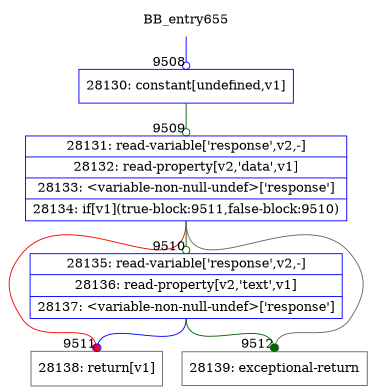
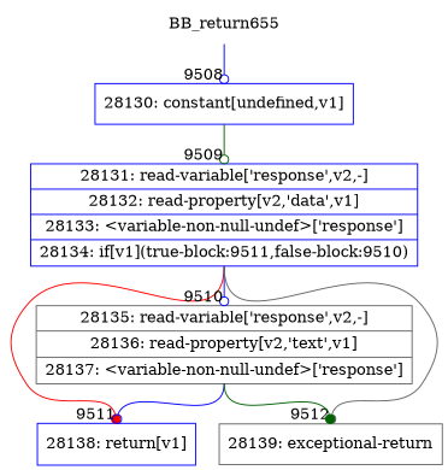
  digraph {
    rankdir=TD
    node [color=gray40 shape=record]
    edge [arrowhead=odot color=blue headport=n tailport=s]
-   BB_entry655 [shape=none]
+   BB_entry655 [shape=none label=BB_return655]
    n2 [color=blue label="{28130: constant[undefined,v1]}"]
    n3 [color=blue label="{28131: read-variable['response',v2,-]|28132: read-property[v2,'data',v1]|28133: \<variable-non-null-undef\>['response']|28134: if[v1](true-block:9511,false-block:9510)}"]
-   n4 [label="{28138: return[v1]}"]
-   n5 [color=blue label="{28135: read-variable['response',v2,-]|28136: read-property[v2,'text',v1]|28137: \<variable-non-null-undef\>['response']}"]
+   n4 [color=blue label="{28138: return[v1]}"]
+   n5 [label="{28135: read-variable['response',v2,-]|28136: read-property[v2,'text',v1]|28137: \<variable-non-null-undef\>['response']}"]
    n6 [label="{28139: exceptional-return}"]
    BB_entry655 -> n2 [headlabel="    9508"]
    n2 -> n3 [color=darkgreen headlabel="      9509"]
    n3 -> n4 [arrowhead=dot color=red headlabel="      9511"]
-   n3 -> n5 [color=darkgreen headlabel="      9510"]
+   n3 -> n5 [headlabel="      9510"]
    n3 -> n6 [arrowhead=dot color=gray40 headlabel="      9512"]
    n5 -> n4
    n5 -> n6 [arrowhead=dot color=darkgreen]
  }
